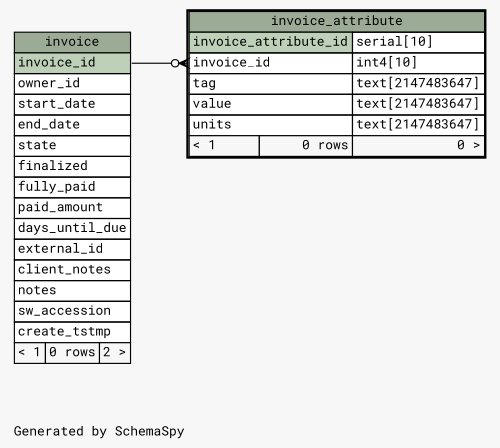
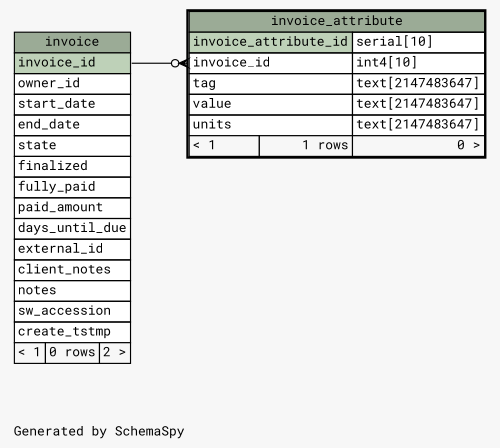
  digraph {
    bgcolor="#f7f7f7"
    fontname="Roboto Mono"
    fontsize=11
    label="\nGenerated by SchemaSpy"
    labeljust=l
    nodesep=0.18
    rankdir=RL
    ranksep=0.46
    node [fontname="Roboto Mono" fontsize=11 shape=plaintext]
-   n1 [label=<     <TABLE BORDER="2" CELLBORDER="1" CELLSPACING="0" BGCOLOR="#ffffff">       <TR><TD COLSPAN="3" BGCOLOR="#9bab96" ALIGN="CENTER">invoice_attribute</TD></TR>       <TR><TD PORT="invoice_attribute_id" COLSPAN="2" BGCOLOR="#bed1b8" ALIGN="LEFT">invoice_attribute_id</TD><TD PORT="invoice_attribute_id.type" ALIGN="LEFT">serial[10]</TD></TR>       <TR><TD PORT="invoice_id" COLSPAN="2" ALIGN="LEFT">invoice_id</TD><TD PORT="invoice_id.type" ALIGN="LEFT">int4[10]</TD></TR>       <TR><TD PORT="tag" COLSPAN="2" ALIGN="LEFT">tag</TD><TD PORT="tag.type" ALIGN="LEFT">text[2147483647]</TD></TR>       <TR><TD PORT="value" COLSPAN="2" ALIGN="LEFT">value</TD><TD PORT="value.type" ALIGN="LEFT">text[2147483647]</TD></TR>       <TR><TD PORT="units" COLSPAN="2" ALIGN="LEFT">units</TD><TD PORT="units.type" ALIGN="LEFT">text[2147483647]</TD></TR>       <TR><TD ALIGN="LEFT" BGCOLOR="#f7f7f7">&lt; 1</TD><TD ALIGN="RIGHT" BGCOLOR="#f7f7f7">0 rows</TD><TD ALIGN="RIGHT" BGCOLOR="#f7f7f7">0 &gt;</TD></TR>     </TABLE>>]
+   n1 [label=<     <TABLE BORDER="2" CELLBORDER="1" CELLSPACING="0" BGCOLOR="#ffffff">       <TR><TD COLSPAN="3" BGCOLOR="#9bab96" ALIGN="CENTER">invoice_attribute</TD></TR>       <TR><TD PORT="invoice_attribute_id" COLSPAN="2" BGCOLOR="#bed1b8" ALIGN="LEFT">invoice_attribute_id</TD><TD PORT="invoice_attribute_id.type" ALIGN="LEFT">serial[10]</TD></TR>       <TR><TD PORT="invoice_id" COLSPAN="2" ALIGN="LEFT">invoice_id</TD><TD PORT="invoice_id.type" ALIGN="LEFT">int4[10]</TD></TR>       <TR><TD PORT="tag" COLSPAN="2" ALIGN="LEFT">tag</TD><TD PORT="tag.type" ALIGN="LEFT">text[2147483647]</TD></TR>       <TR><TD PORT="value" COLSPAN="2" ALIGN="LEFT">value</TD><TD PORT="value.type" ALIGN="LEFT">text[2147483647]</TD></TR>       <TR><TD PORT="units" COLSPAN="2" ALIGN="LEFT">units</TD><TD PORT="units.type" ALIGN="LEFT">text[2147483647]</TD></TR>       <TR><TD ALIGN="LEFT" BGCOLOR="#f7f7f7">&lt; 1</TD><TD ALIGN="RIGHT" BGCOLOR="#f7f7f7">1 rows</TD><TD ALIGN="RIGHT" BGCOLOR="#f7f7f7">0 &gt;</TD></TR>     </TABLE>>]
    n2 [label=<     <TABLE BORDER="0" CELLBORDER="1" CELLSPACING="0" BGCOLOR="#ffffff">       <TR><TD COLSPAN="3" BGCOLOR="#9bab96" ALIGN="CENTER">invoice</TD></TR>       <TR><TD PORT="invoice_id" COLSPAN="3" BGCOLOR="#bed1b8" ALIGN="LEFT">invoice_id</TD></TR>       <TR><TD PORT="owner_id" COLSPAN="3" ALIGN="LEFT">owner_id</TD></TR>       <TR><TD PORT="start_date" COLSPAN="3" ALIGN="LEFT">start_date</TD></TR>       <TR><TD PORT="end_date" COLSPAN="3" ALIGN="LEFT">end_date</TD></TR>       <TR><TD PORT="state" COLSPAN="3" ALIGN="LEFT">state</TD></TR>       <TR><TD PORT="finalized" COLSPAN="3" ALIGN="LEFT">finalized</TD></TR>       <TR><TD PORT="fully_paid" COLSPAN="3" ALIGN="LEFT">fully_paid</TD></TR>       <TR><TD PORT="paid_amount" COLSPAN="3" ALIGN="LEFT">paid_amount</TD></TR>       <TR><TD PORT="days_until_due" COLSPAN="3" ALIGN="LEFT">days_until_due</TD></TR>       <TR><TD PORT="external_id" COLSPAN="3" ALIGN="LEFT">external_id</TD></TR>       <TR><TD PORT="client_notes" COLSPAN="3" ALIGN="LEFT">client_notes</TD></TR>       <TR><TD PORT="notes" COLSPAN="3" ALIGN="LEFT">notes</TD></TR>       <TR><TD PORT="sw_accession" COLSPAN="3" ALIGN="LEFT">sw_accession</TD></TR>       <TR><TD PORT="create_tstmp" COLSPAN="3" ALIGN="LEFT">create_tstmp</TD></TR>       <TR><TD ALIGN="LEFT" BGCOLOR="#f7f7f7">&lt; 1</TD><TD ALIGN="RIGHT" BGCOLOR="#f7f7f7">0 rows</TD><TD ALIGN="RIGHT" BGCOLOR="#f7f7f7">2 &gt;</TD></TR>     </TABLE>>]
    n1 -> n2 [arrowhead=none arrowsize=0.8 arrowtail=crowodot dir=back headport="invoice_id:e" tailport="invoice_id:w" fontname="Roboto Mono"]
  }
